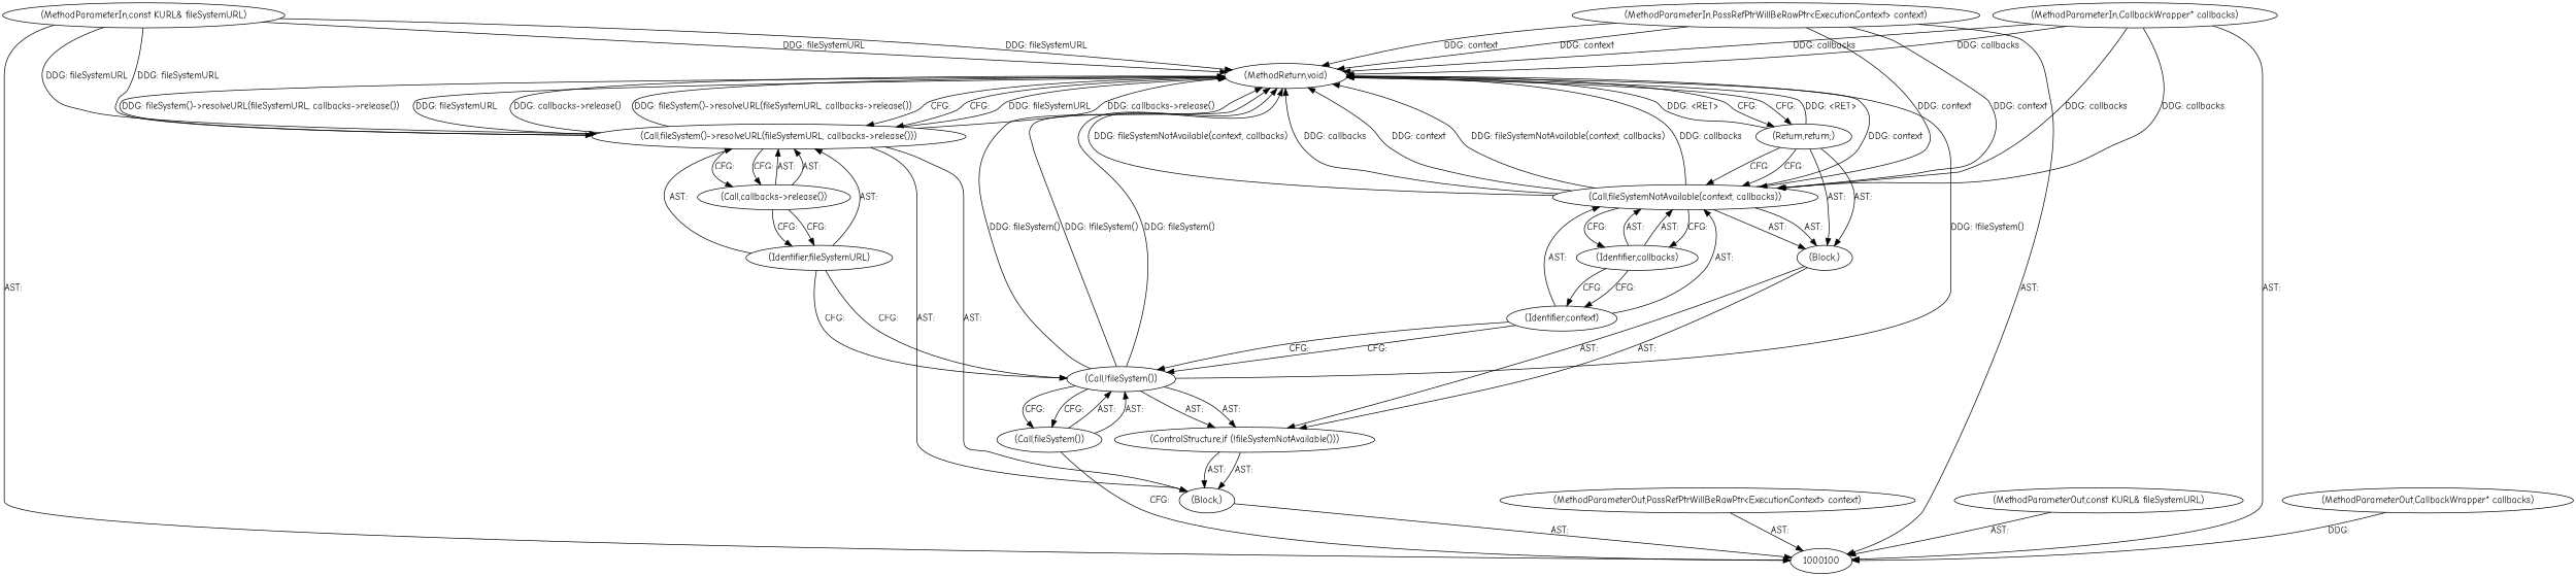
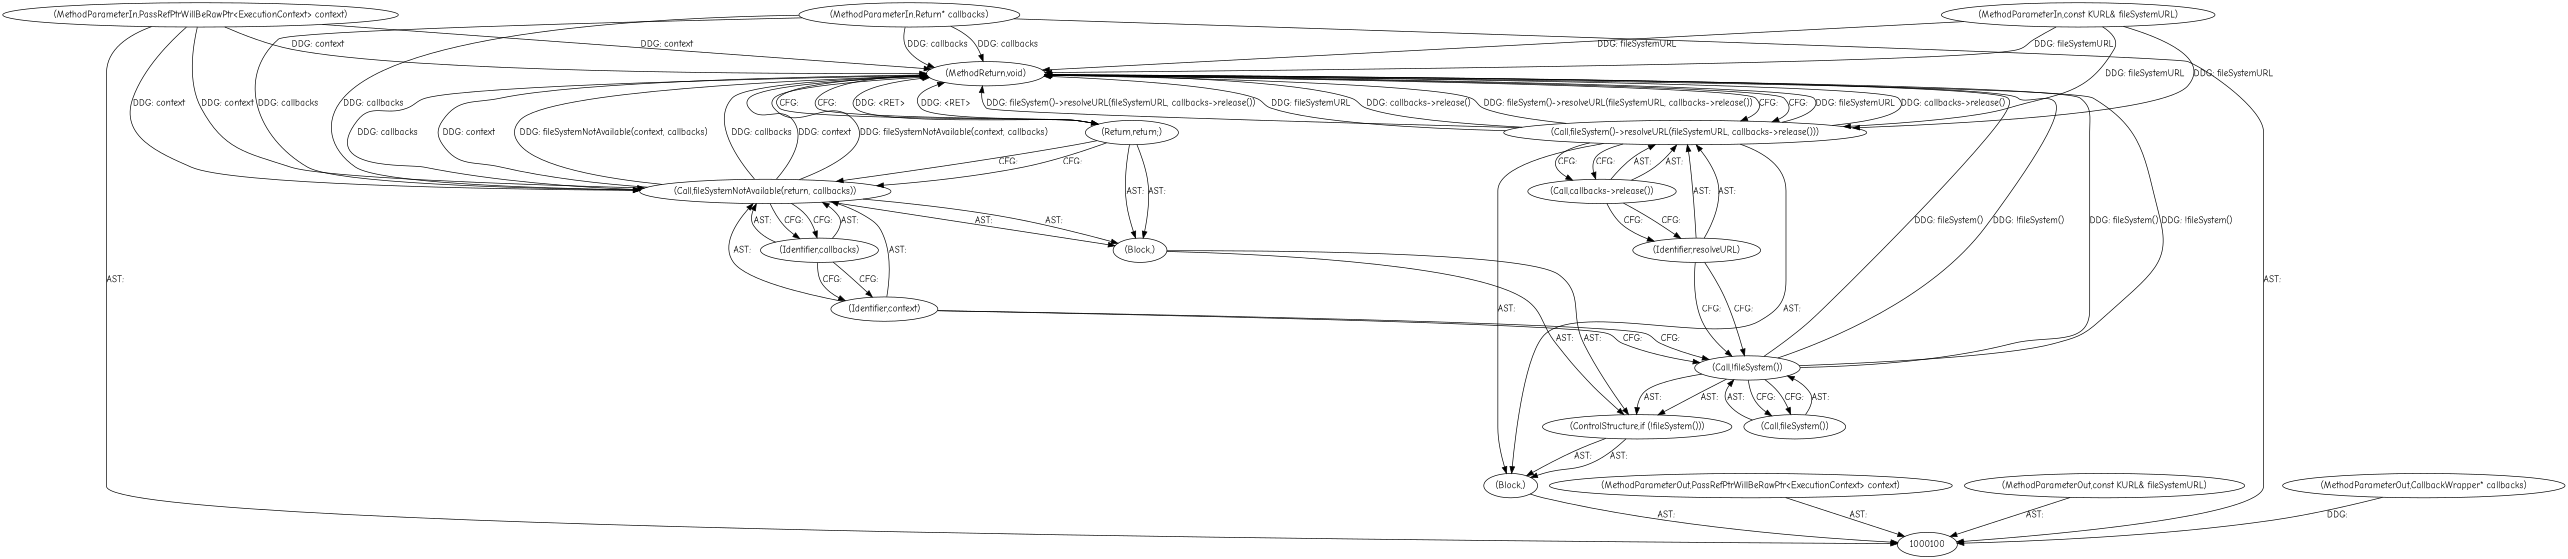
  digraph {
    fontname="Comic Neue"
    node [fontname="Comic Neue"]
    edge [fontname="Comic Neue"]
    n1 [label="(MethodReturn,void)"]
    n2 [label="(Call,fileSystem()->resolveURL(fileSystemURL, callbacks->release()))"]
    n3 [label="(Return,return;)"]
    n4 [label="(Call,callbacks->release())"]
    n5 [label="(Block,)"]
-   n6 [label="(Call,fileSystemNotAvailable(context, callbacks))"]
+   n6 [label="(Call,fileSystemNotAvailable(return, callbacks))"]
    n7 [label="(Block,)"]
-   n8 [label="(Identifier,fileSystemURL)"]
+   n8 [label="(Identifier,resolveURL)"]
    n9 [label="(Call,!fileSystem())"]
    n10 [label="(Call,fileSystem())"]
-   n11 [label="(ControlStructure,if (!fileSystemNotAvailable()))"]
+   n11 [label="(ControlStructure,if (!fileSystem()))"]
    1000100
    n13 [label="(MethodParameterIn,PassRefPtrWillBeRawPtr<ExecutionContext> context)"]
    n14 [label="(Identifier,callbacks)"]
    n15 [label="(MethodParameterOut,PassRefPtrWillBeRawPtr<ExecutionContext> context)"]
    n16 [label="(MethodParameterIn,const KURL& fileSystemURL)"]
    n17 [label="(MethodParameterOut,const KURL& fileSystemURL)"]
-   n18 [label="(MethodParameterIn,CallbackWrapper* callbacks)"]
+   n18 [label="(MethodParameterIn,Return* callbacks)"]
    n19 [label="(MethodParameterOut,CallbackWrapper* callbacks)"]
    n20 [label="(Identifier,context)"]
    n1 -> n2 [label="CFG: "]
    n1 -> n2 [label="CFG: "]
    n1 -> n3 [label="CFG: "]
    n1 -> n3 [label="CFG: "]
    n2 -> n1 [label="DDG: fileSystemURL"]
    n2 -> n1 [label="DDG: callbacks->release()"]
    n2 -> n1 [label="DDG: fileSystem()->resolveURL(fileSystemURL, callbacks->release())"]
    n2 -> n1 [label="DDG: fileSystemURL"]
    n2 -> n1 [label="DDG: callbacks->release()"]
    n2 -> n1 [label="DDG: fileSystem()->resolveURL(fileSystemURL, callbacks->release())"]
    n2 -> n4 [label="CFG: "]
    n2 -> n4 [label="CFG: "]
    n2 -> n5 [label="AST: "]
    n2 -> n5 [label="AST: "]
    n3 -> n1 [label="DDG: <RET>"]
    n3 -> n1 [label="DDG: <RET>"]
    n3 -> n6 [label="CFG: "]
    n3 -> n6 [label="CFG: "]
    n3 -> n7 [label="AST: "]
    n3 -> n7 [label="AST: "]
    n4 -> n2 [label="AST: "]
    n4 -> n2 [label="AST: "]
    n4 -> n8 [label="CFG: "]
    n4 -> n8 [label="CFG: "]
    n5 -> 1000100 [label="AST: "]
    n6 -> n1 [label="DDG: callbacks"]
    n6 -> n1 [label="DDG: context"]
    n6 -> n1 [label="DDG: fileSystemNotAvailable(context, callbacks)"]
    n6 -> n1 [label="DDG: callbacks"]
    n6 -> n1 [label="DDG: context"]
    n6 -> n1 [label="DDG: fileSystemNotAvailable(context, callbacks)"]
    n6 -> n7 [label="AST: "]
    n6 -> n7 [label="AST: "]
    n6 -> n14 [label="CFG: "]
    n6 -> n14 [label="CFG: "]
    n7 -> n11 [label="AST: "]
    n7 -> n11 [label="AST: "]
    n8 -> n2 [label="AST: "]
    n8 -> n2 [label="AST: "]
    n8 -> n9 [label="CFG: "]
    n8 -> n9 [label="CFG: "]
    n9 -> n1 [label="DDG: fileSystem()"]
    n9 -> n1 [label="DDG: !fileSystem()"]
    n9 -> n1 [label="DDG: fileSystem()"]
    n9 -> n1 [label="DDG: !fileSystem()"]
    n9 -> n10 [label="CFG: "]
    n9 -> n10 [label="CFG: "]
    n9 -> n11 [label="AST: "]
    n9 -> n11 [label="AST: "]
    n10 -> n9 [label="AST: "]
    n10 -> n9 [label="AST: "]
-   n10 -> 1000100 [label="CFG: "]
    n11 -> n5 [label="AST: "]
    n11 -> n5 [label="AST: "]
    n13 -> n1 [label="DDG: context"]
    n13 -> n1 [label="DDG: context"]
    n13 -> n6 [label="DDG: context"]
    n13 -> n6 [label="DDG: context"]
    n13 -> 1000100 [label="AST: "]
    n14 -> n6 [label="AST: "]
    n14 -> n6 [label="AST: "]
    n14 -> n20 [label="CFG: "]
    n14 -> n20 [label="CFG: "]
    n15 -> 1000100 [label="AST: "]
    n16 -> n1 [label="DDG: fileSystemURL"]
    n16 -> n1 [label="DDG: fileSystemURL"]
    n16 -> n2 [label="DDG: fileSystemURL"]
    n16 -> n2 [label="DDG: fileSystemURL"]
-   n16 -> 1000100 [label="AST: "]
    n17 -> 1000100 [label="AST: "]
    n18 -> n1 [label="DDG: callbacks"]
    n18 -> n1 [label="DDG: callbacks"]
    n18 -> n6 [label="DDG: callbacks"]
    n18 -> n6 [label="DDG: callbacks"]
    n18 -> 1000100 [label="AST: "]
    n19 -> 1000100 [label="DDG: "]
    n20 -> n6 [label="AST: "]
    n20 -> n6 [label="AST: "]
    n20 -> n9 [label="CFG: "]
    n20 -> n9 [label="CFG: "]
  }
